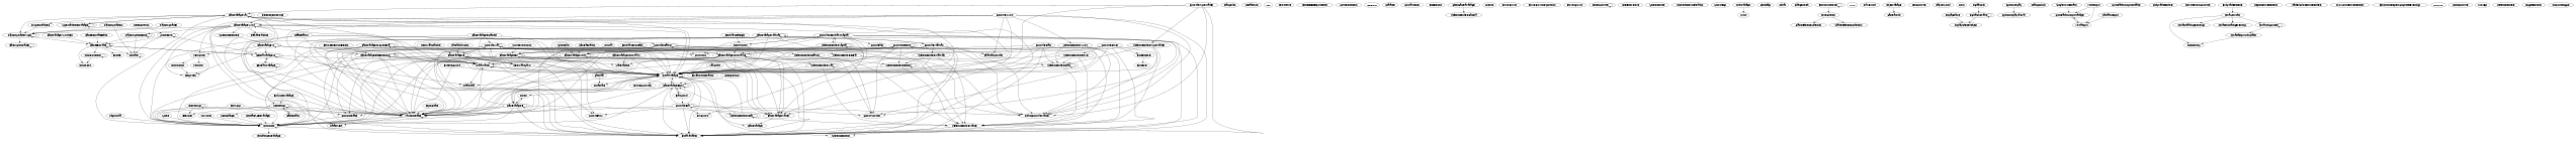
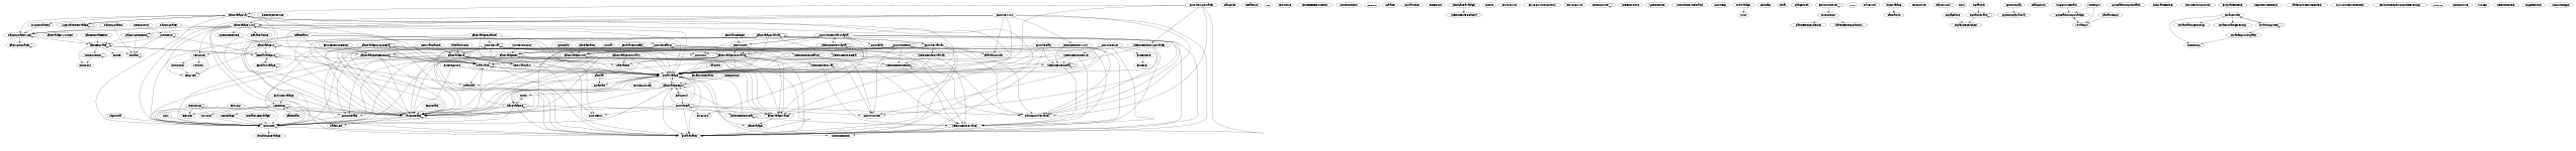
  digraph {
    BarProgressTracker
    changeSkin
    RepIncrease
    VarsToInterface
    SessionInfo
    OverallManager
    DataToSend
    GlobalVariables
    UltimateSceneManager
    GameManagerEx2_1
    Instantiate
    AvatarData
    IGameManager
    IOrbbecController
    ISkeletonRenderer
    AvatarMaster
    LookAt
    BoatControl
    RestScript
    SetPlaneSize
    SkeletonRendererMailMan
    SkeletonRendererFlexion
    SkeletonRendererMaster
    GameManager5
    ControllerBoat
    SkeletonRendererPEval
    SkeletonRendererGlass
    SkeletonRendererSuperMarket
    Game_Manager_Vidro
    SkipTutorial
    Test
    testrtidelrte
    testsDELETEifyouseethis
    ColliderDetection
    ControllerMailMan
    ParabolaController
    GameManagerMailMan
    OrbbecControllerMaster
    ControlElbow
    GameManagerMaster
    ControllerSuperMarket
    GameManagerSaw
    SupermarketItemManager
    ProgressTracker3
    TrajectoryTrackerSuper
    GameRecnMake
    Animater
    GeneralManagerv2
    Animercise
    AnimerciseAsset
    Bonifier
    ControllerSword
    SkeletonRendererSword
    GameManagerSword
    MeshCutter
    TempMesh
    ScreenLineRenderer
    DiffStateMachine
    TrajectoryLineGenner
    Intersections
    MeshUtils
    DetectCollision
    JoinTheDots
    GeneralUIManager
    EndScreenManager
    SceneThings
    BackToPlans
    Coms2Interface
    Exercises
    SceneChanger
    GameManagerProgressEval
    GetBones
    Character
-   Login [label=Sphere]
+   Login
    receivescript
    GameManager10
    GameManager9Chambel
    Next_wall_spawn
    ControllerWall
    GameManager_9
    ControlArm
    ControllShoulder
    SkeletonRendererWall
    GameManagerEx1
    ControllerFlexion
    StateMachine
    BlurControl
    SkeletonRendererBoat
    GameManagerFlexExtensCot
    Game_Manager_Tutorial4_1
    n91 [label=Game_Manager_Tutorial4_3]
    Circular_Timer
    n93 [label=Tutorial]
    BtnExercise
    ButterflyControl
    CameraRotation
    CheckCameraManager
    SkeletonRendererCamera
    CheckpointCol
    ClickMe
    Controller_Pendulars_Sagital
    PendulumTilt
    ControlBack
    SkeletonRendererSagital
    FlowerGrowth
    FlowerGrowth_Objcollision
    Flower_growth
    Hose_Controller
    InflateBalloon
    ControllerBalloon
    SkeletonRendererBalloon
    Next_wall_chambel
    paintball
    SetRenderQueue
    ShowNote
    SphereCast
    Sphere_emitter
    WallColide
    AssistedAnteriorElevation
    ControlHips
    ElbowExtension_Flexion
    Forearm_90_Rotation
    LateralAbduction
    PendularsFrontBack
    PendularsLeftRight
    ShoulderAbduction
    AudioManager
    Sound
    InterfaceSceneManager
    BoneReceiver
    BoneGiver
    CheckTags
    colisao
    ControllerFlower
    SkeletonRendererFlower
    ChangeLevels
    ControllerGlass
    AssetCollector
    ClassReferenceCollection
    ShaderReferenceCollection
    FindUnusedAssets
    DetectObjectsToSlice
    Move
    DrawBounds
    GameManagerSwordTest
    ObjectManager
    CameraOrbit
    TestController
    GameRecnMakeEditor
    TrajectoryTracker
    TrajectoryTracker2
    PlaySecSound
    Clock
    DisplayFrame
    DisplaySelectedObject
    OptionsDisplay
    OptionsDisplaySaveVar
    AnalogicClock
    DigitalClock
    DigitalClockValue
    CrossPlatformInputManager
    VirtualInput
    MobileInput
    StandaloneInput
    CrossPlatformInputInitialize
    SimpleMouseRotator
    BodyMaskRenderer
    AndroidButtonController
    AstraBackgroundUpdater
    TimerHistory
    AstraController
    AstraInitializingEventArgs
    AstraTerminatingEventArgs
    AstraUnityContext
    BodyMaskHitTester
    DepthTextureRenderer
    MaskedColorTextureRenderer
    NV21ColorTextureRenderer
    PermissionRequestCompletedEventArgs
    PoseUser
    SceneController
    ShowFps
    SkeletonRenderer
    ToggleRenderer
    UIConsoleLogger
    BarProgressTracker -> BarProgressTracker
    RepIncrease -> VarsToInterface
    VarsToInterface -> VarsToInterface
    VarsToInterface -> SessionInfo
    VarsToInterface -> OverallManager
    VarsToInterface -> DataToSend
    SessionInfo -> SessionInfo
    SessionInfo -> GlobalVariables
    SessionInfo -> UltimateSceneManager
    OverallManager -> VarsToInterface
    OverallManager -> SessionInfo
    OverallManager -> OverallManager
    OverallManager -> GlobalVariables
    OverallManager -> GameManagerEx2_1
    OverallManager -> Instantiate
    OverallManager -> AvatarData
    OverallManager -> IGameManager
    OverallManager -> IOrbbecController
    OverallManager -> ISkeletonRenderer
    GameManagerEx2_1 -> VarsToInterface
    GameManagerEx2_1 -> SessionInfo
    GameManagerEx2_1 -> OverallManager
    GameManagerEx2_1 -> GlobalVariables
    GameManagerEx2_1 -> GameManagerEx2_1
    GameManagerEx2_1 -> AvatarMaster
    GameManagerEx2_1 -> LookAt
    GameManagerEx2_1 -> BoatControl
    AvatarMaster -> OverallManager
    AvatarMaster -> AvatarData
    AvatarMaster -> AvatarMaster
    LookAt -> GameManager5
    BoatControl -> GameManagerEx2_1
    BoatControl -> ControllerBoat
    RestScript -> VarsToInterface
    RestScript -> SessionInfo
    SkeletonRendererMailMan -> OverallManager
    SkeletonRendererMailMan -> SkeletonRendererFlexion
    SkeletonRendererMailMan -> SkeletonRendererMaster
    SkeletonRendererFlexion -> OverallManager
    SkeletonRendererFlexion -> SkeletonRendererFlexion
    SkeletonRendererFlexion -> SkeletonRendererMaster
    SkeletonRendererMaster -> ISkeletonRenderer
    GameManager5 -> VarsToInterface
    GameManager5 -> SessionInfo
    GameManager5 -> OverallManager
    GameManager5 -> GlobalVariables
    GameManager5 -> AvatarMaster
    GameManager5 -> LookAt
    GameManager5 -> GameManager5
    GameManager5 -> GameManagerMaster
    GameManager5 -> Coms2Interface
    ControllerBoat -> VarsToInterface
    ControllerBoat -> OverallManager
    ControllerBoat -> GlobalVariables
    ControllerBoat -> GameManagerEx2_1
    ControllerBoat -> ControllerBoat
    ControllerBoat -> OrbbecControllerMaster
    ControllerBoat -> ControlElbow
    ControllerBoat -> ControllShoulder
    ControllerBoat -> BlurControl
    ControllerBoat -> SkeletonRendererBoat
    SkeletonRendererPEval -> OverallManager
    SkeletonRendererPEval -> SkeletonRendererMaster
    SkeletonRendererPEval -> SkeletonRendererGlass
    SkeletonRendererGlass -> OverallManager
    SkeletonRendererGlass -> SkeletonRendererMaster
    SkeletonRendererGlass -> SkeletonRendererGlass
    SkeletonRendererSuperMarket -> OverallManager
    SkeletonRendererSuperMarket -> SkeletonRendererMaster
    SkeletonRendererSuperMarket -> SkeletonRendererGlass
    SkeletonRendererSuperMarket -> Game_Manager_Vidro
    Game_Manager_Vidro -> VarsToInterface
    Game_Manager_Vidro -> SessionInfo
    Game_Manager_Vidro -> OverallManager
    Game_Manager_Vidro -> GlobalVariables
    Game_Manager_Vidro -> AvatarMaster
    Game_Manager_Vidro -> Game_Manager_Vidro
    SkipTutorial -> SessionInfo
    ControllerMailMan -> VarsToInterface
    ControllerMailMan -> SessionInfo
    ControllerMailMan -> OverallManager
    ControllerMailMan -> GlobalVariables
    ControllerMailMan -> SkeletonRendererMailMan
    ControllerMailMan -> ParabolaController
    ControllerMailMan -> GameManagerMailMan
    ControllerMailMan -> OrbbecControllerMaster
    GameManagerMailMan -> VarsToInterface
    GameManagerMailMan -> SessionInfo
    GameManagerMailMan -> OverallManager
    GameManagerMailMan -> GlobalVariables
    GameManagerMailMan -> AvatarMaster
    GameManagerMailMan -> ControllerMailMan
    GameManagerMailMan -> GameManagerMailMan
    GameManagerMailMan -> ControlElbow
    GameManagerMailMan -> GameManagerMaster
    GameManagerMaster -> IGameManager
    ControllerSuperMarket -> OverallManager
    ControllerSuperMarket -> GlobalVariables
    ControllerSuperMarket -> SkeletonRendererSuperMarket
    ControllerSuperMarket -> OrbbecControllerMaster
    ControllerSuperMarket -> GameManagerSaw
    GameManagerSaw -> VarsToInterface
    GameManagerSaw -> SessionInfo
-   GameManagerSaw -> OverallManager
+   TrajectoryTracker -> OverallManager
    GameManagerSaw -> GlobalVariables
    GameManagerSaw -> AvatarMaster
    GameManagerSaw -> GameManagerMaster
    GameManagerSaw -> GameManagerSaw
    GameManagerSaw -> SupermarketItemManager
    GameManagerSaw -> ProgressTracker3
    GameManagerSaw -> TrajectoryTrackerSuper
    SupermarketItemManager -> GameManagerSaw
    SupermarketItemManager -> SupermarketItemManager
    ProgressTracker3 -> TrajectoryTrackerSuper
    TrajectoryTrackerSuper -> BarProgressTracker
    TrajectoryTrackerSuper -> TrajectoryTrackerSuper
    TrajectoryTrackerSuper -> GameRecnMake
    GameRecnMake -> GameRecnMake
    GameRecnMake -> Animater
    GameRecnMake -> GeneralManagerv2
    GameRecnMake -> Animercise
    GameRecnMake -> AnimerciseAsset
    GameRecnMake -> Bonifier
    Animater -> Animater
    GeneralManagerv2 -> AvatarData
    GeneralManagerv2 -> AvatarMaster
    GeneralManagerv2 -> GameRecnMake
    GeneralManagerv2 -> GeneralManagerv2
    GeneralManagerv2 -> GeneralUIManager
    AnimerciseAsset -> Animercise
    AnimerciseAsset -> AnimerciseAsset
    ControllerSword -> VarsToInterface
    ControllerSword -> SessionInfo
    ControllerSword -> OverallManager
    ControllerSword -> GlobalVariables
    ControllerSword -> ParabolaController
    ControllerSword -> OrbbecControllerMaster
    ControllerSword -> SkeletonRendererSword
    ControllerSword -> GameManagerSword
    SkeletonRendererSword -> OverallManager
    SkeletonRendererSword -> SkeletonRendererMaster
    SkeletonRendererSword -> SkeletonRendererGlass
    SkeletonRendererSword -> Game_Manager_Vidro
    GameManagerSword -> VarsToInterface
    GameManagerSword -> SessionInfo
    GameManagerSword -> OverallManager
    GameManagerSword -> GlobalVariables
    GameManagerSword -> AvatarMaster
    GameManagerSword -> GameManagerMaster
    GameManagerSword -> TrajectoryTrackerSuper
    GameManagerSword -> GameManagerSword
    GameManagerSword -> MeshCutter
    GameManagerSword -> TempMesh
    GameManagerSword -> ScreenLineRenderer
    GameManagerSword -> DiffStateMachine
    GameManagerSword -> TrajectoryLineGenner
    MeshCutter -> TempMesh
    MeshCutter -> Intersections
    MeshCutter -> MeshUtils
    TrajectoryLineGenner -> GameRecnMake
    TrajectoryLineGenner -> Animater
    TrajectoryLineGenner -> TrajectoryLineGenner
    Intersections -> TempMesh
    DetectCollision -> JoinTheDots
    JoinTheDots -> GameRecnMake
    JoinTheDots -> Animater
    JoinTheDots -> GeneralManagerv2
    JoinTheDots -> JoinTheDots
    GeneralUIManager -> GeneralManagerv2
    GeneralUIManager -> GeneralUIManager
    EndScreenManager -> VarsToInterface
    EndScreenManager -> SceneThings
    SceneThings -> VarsToInterface
    SceneThings -> SessionInfo
    SceneThings -> DataToSend
    SceneThings -> SceneThings
-   SceneThings -> BackToPlans
+   SceneThings -> ShowNote
    SceneThings -> Coms2Interface
    SceneThings -> Exercises
    SceneThings -> SceneChanger
    BackToPlans -> SceneThings
    Coms2Interface -> SessionInfo
    SceneChanger -> SessionInfo
    GameManagerProgressEval -> VarsToInterface
    GameManagerProgressEval -> SessionInfo
    GameManagerProgressEval -> OverallManager
    GameManagerProgressEval -> GlobalVariables
    GameManagerProgressEval -> AvatarMaster
    GameManagerProgressEval -> SkeletonRendererPEval
    GameManagerProgressEval -> GameManagerMaster
    GameManagerProgressEval -> SceneThings
    GameManagerProgressEval -> GameManagerProgressEval
    Login -> SessionInfo
    receivescript -> VarsToInterface
    receivescript -> SessionInfo
    receivescript -> Exercises
    receivescript -> receivescript
    GameManager10 -> AvatarMaster
    GameManager10 -> GameManagerMaster
    GameManager10 -> GeneralManagerv2
    GameManager10 -> MeshCutter
    GameManager10 -> TempMesh
    GameManager10 -> GameManager10
    GameManager9Chambel -> VarsToInterface
    GameManager9Chambel -> OverallManager
    GameManager9Chambel -> Next_wall_spawn
    GameManager9Chambel -> ControllerWall
    Next_wall_spawn -> OverallManager
    Next_wall_spawn -> GameManager_9
    ControllerWall -> VarsToInterface
    ControllerWall -> OverallManager
    ControllerWall -> GlobalVariables
    ControllerWall -> OrbbecControllerMaster
    ControllerWall -> ControlElbow
    ControllerWall -> ControllerWall
    ControllerWall -> GameManager_9
    ControllerWall -> ControlArm
    ControllerWall -> ControllShoulder
    ControllerWall -> SkeletonRendererWall
    GameManager_9 -> VarsToInterface
    GameManager_9 -> SessionInfo
    GameManager_9 -> OverallManager
    GameManager_9 -> GlobalVariables
    GameManager_9 -> AvatarMaster
    GameManager_9 -> GameManagerMaster
    GameManager_9 -> Next_wall_spawn
    GameManager_9 -> ControllerWall
    GameManager_9 -> GameManager_9
    SkeletonRendererWall -> OverallManager
    SkeletonRendererWall -> SkeletonRendererMaster
    SkeletonRendererWall -> SkeletonRendererWall
    GameManagerEx1 -> VarsToInterface
    GameManagerEx1 -> SessionInfo
    GameManagerEx1 -> OverallManager
    GameManagerEx1 -> GlobalVariables
    GameManagerEx1 -> AvatarMaster
    GameManagerEx1 -> GameManagerMaster
    GameManagerEx1 -> Coms2Interface
    GameManagerEx1 -> GameManagerEx1
    GameManagerEx1 -> ControllerFlexion
    GameManagerEx1 -> StateMachine
    ControllerFlexion -> VarsToInterface
    ControllerFlexion -> OverallManager
    ControllerFlexion -> GlobalVariables
    ControllerFlexion -> SkeletonRendererFlexion
    ControllerFlexion -> OrbbecControllerMaster
    ControllerFlexion -> ControlArm
    ControllerFlexion -> ControllShoulder
    ControllerFlexion -> GameManagerEx1
    ControllerFlexion -> ControllerFlexion
    SkeletonRendererBoat -> OverallManager
    SkeletonRendererBoat -> GameManagerEx2_1
    SkeletonRendererBoat -> SkeletonRendererMaster
    SkeletonRendererBoat -> SkeletonRendererBoat
    GameManagerFlexExtensCot -> VarsToInterface
    GameManagerFlexExtensCot -> SessionInfo
    GameManagerFlexExtensCot -> OverallManager
    GameManagerFlexExtensCot -> GlobalVariables
    GameManagerFlexExtensCot -> AvatarMaster
    GameManagerFlexExtensCot -> GameManagerMaster
    GameManagerFlexExtensCot -> Coms2Interface
    GameManagerFlexExtensCot -> GameManagerFlexExtensCot
    Game_Manager_Tutorial4_1 -> VarsToInterface
    Game_Manager_Tutorial4_1 -> OverallManager
    Game_Manager_Tutorial4_1 -> StateMachine
    n91 -> VarsToInterface
    n91 -> SessionInfo
    n91 -> OverallManager
    n91 -> GlobalVariables
    n91 -> AvatarMaster
    n91 -> GameManagerMaster
    n91 -> StateMachine
    n91 -> n91
    n93 -> OverallManager
    n93 -> GameManagerEx1
    ButterflyControl -> VarsToInterface
    ButterflyControl -> OverallManager
    CameraRotation -> Game_Manager_Vidro
    CheckCameraManager -> SkeletonRendererCamera
    CheckpointCol -> GameManagerEx2_1
    Controller_Pendulars_Sagital -> VarsToInterface
    Controller_Pendulars_Sagital -> OverallManager
    Controller_Pendulars_Sagital -> GlobalVariables
    Controller_Pendulars_Sagital -> OrbbecControllerMaster
    Controller_Pendulars_Sagital -> ControlArm
    Controller_Pendulars_Sagital -> ControllShoulder
    Controller_Pendulars_Sagital -> BlurControl
    Controller_Pendulars_Sagital -> n91
    Controller_Pendulars_Sagital -> PendulumTilt
    Controller_Pendulars_Sagital -> ControlBack
    Controller_Pendulars_Sagital -> SkeletonRendererSagital
    PendulumTilt -> VarsToInterface
    PendulumTilt -> OverallManager
    PendulumTilt -> n91
    PendulumTilt -> Controller_Pendulars_Sagital
    SkeletonRendererSagital -> OverallManager
    SkeletonRendererSagital -> SkeletonRendererMaster
    SkeletonRendererSagital -> n91
    SkeletonRendererSagital -> Controller_Pendulars_Sagital
    SkeletonRendererSagital -> SkeletonRendererSagital
    Hose_Controller -> Hose_Controller
    InflateBalloon -> VarsToInterface
    InflateBalloon -> SessionInfo
    InflateBalloon -> OverallManager
    InflateBalloon -> GameManagerFlexExtensCot
    InflateBalloon -> ControllerBalloon
    ControllerBalloon -> VarsToInterface
    ControllerBalloon -> OverallManager
    ControllerBalloon -> GlobalVariables
    ControllerBalloon -> OrbbecControllerMaster
    ControllerBalloon -> ControlArm
    ControllerBalloon -> ControllShoulder
    ControllerBalloon -> GameManagerFlexExtensCot
    ControllerBalloon -> ControllerBalloon
    ControllerBalloon -> SkeletonRendererBalloon
    SkeletonRendererBalloon -> OverallManager
    SkeletonRendererBalloon -> SkeletonRendererFlexion
    SkeletonRendererBalloon -> SkeletonRendererMaster
    Next_wall_chambel -> VarsToInterface
    Next_wall_chambel -> OverallManager
    Next_wall_chambel -> GameManager_9
    paintball -> Instantiate
    ShowNote -> SessionInfo
    SphereCast -> Game_Manager_Vidro
    WallColide -> OverallManager
    ElbowExtension_Flexion -> GameManagerFlexExtensCot
    Forearm_90_Rotation -> GameManagerEx2_1
    LateralAbduction -> GameManager_9
    PendularsFrontBack -> VarsToInterface
    PendularsFrontBack -> OverallManager
    PendularsFrontBack -> n91
    PendularsLeftRight -> PendulumTilt
    ShoulderAbduction -> GameManagerEx1
    AudioManager -> Sound
    InterfaceSceneManager -> SessionInfo
    BoneReceiver -> BoneGiver
    ControllerFlower -> VarsToInterface
    ControllerFlower -> OverallManager
    ControllerFlower -> GlobalVariables
    ControllerFlower -> GameManager5
    ControllerFlower -> OrbbecControllerMaster
    ControllerFlower -> ControllShoulder
    ControllerFlower -> BoneReceiver
    ControllerFlower -> SkeletonRendererFlower
    SkeletonRendererFlower -> OverallManager
    SkeletonRendererFlower -> SkeletonRendererMaster
    SkeletonRendererFlower -> GameManager5
    SkeletonRendererFlower -> SkeletonRendererGlass
    ControllerGlass -> OverallManager
    ControllerGlass -> GlobalVariables
    ControllerGlass -> SkeletonRendererGlass
    ControllerGlass -> Game_Manager_Vidro
    ControllerGlass -> OrbbecControllerMaster
    AssetCollector -> ClassReferenceCollection
    AssetCollector -> ShaderReferenceCollection
    FindUnusedAssets -> AssetCollector
    FindUnusedAssets -> FindUnusedAssets
    DetectObjectsToSlice -> GameManagerSword
    GameManagerSwordTest -> GameRecnMake
    ObjectManager -> CameraOrbit
    GameRecnMakeEditor -> GameRecnMake
    TrajectoryTracker -> TrajectoryTrackerSuper
    TrajectoryTracker2 -> TrajectoryTrackerSuper
    TrajectoryTracker2 -> Animater
    DisplayFrame -> DisplaySelectedObject
    OptionsDisplay -> OptionsDisplaySaveVar
    DigitalClock -> DigitalClockValue
    DigitalClockValue -> DisplaySelectedObject
    DigitalClockValue -> DigitalClockValue
    CrossPlatformInputManager -> VirtualInput
    VirtualInput -> CrossPlatformInputManager
    MobileInput -> CrossPlatformInputManager
    MobileInput -> VirtualInput
    StandaloneInput -> VirtualInput
    SimpleMouseRotator -> CrossPlatformInputManager
    AstraBackgroundUpdater -> TimerHistory
    AstraController -> TimerHistory
    AstraController -> AstraInitializingEventArgs
    AstraController -> AstraTerminatingEventArgs
    AstraController -> AstraUnityContext
    AstraUnityContext -> AstraBackgroundUpdater
-   BodyMaskHitTester -> AstraController
+   AstraUnityContext -> AstraController
    AstraUnityContext -> AstraUnityContext
  }
